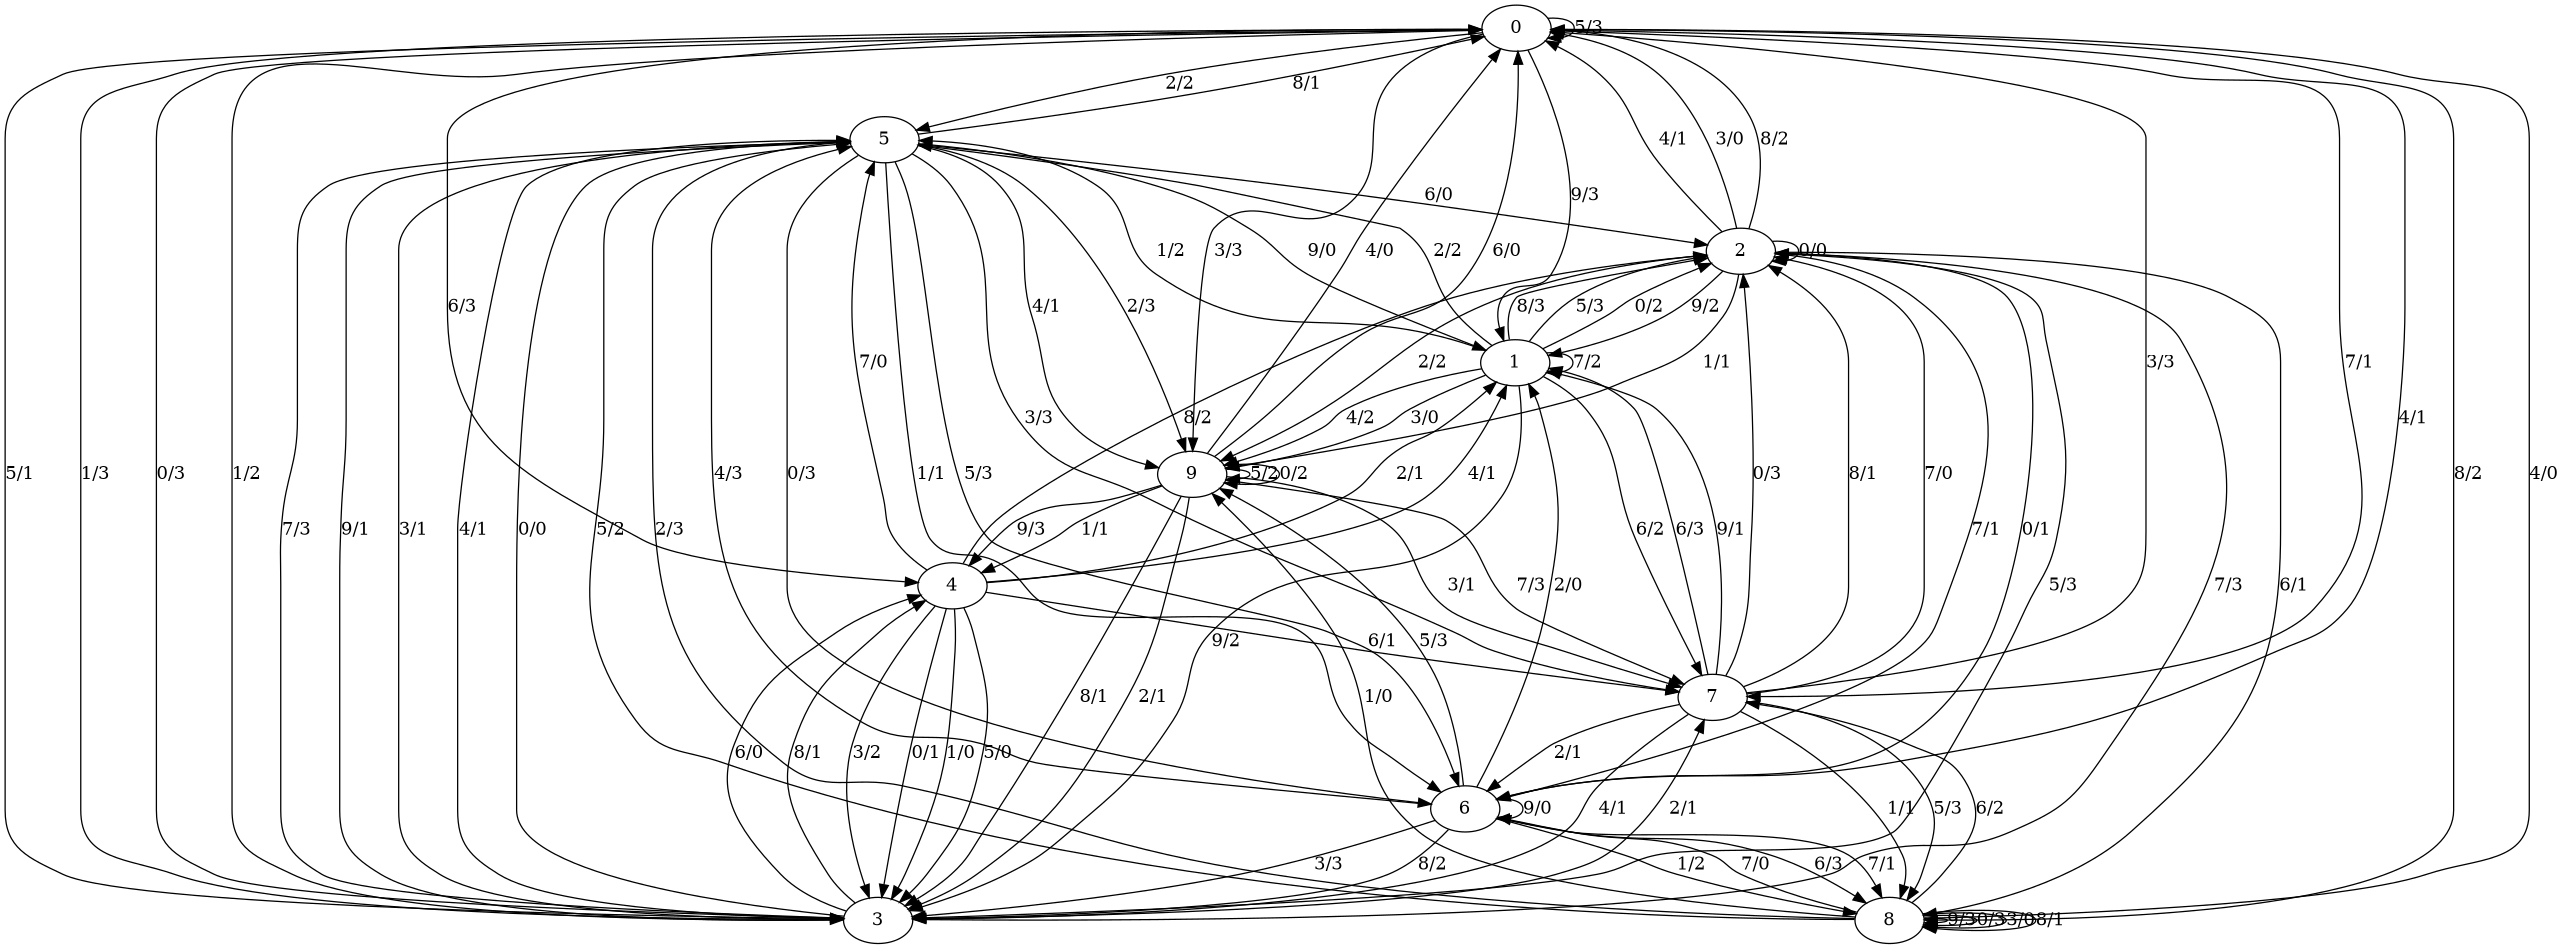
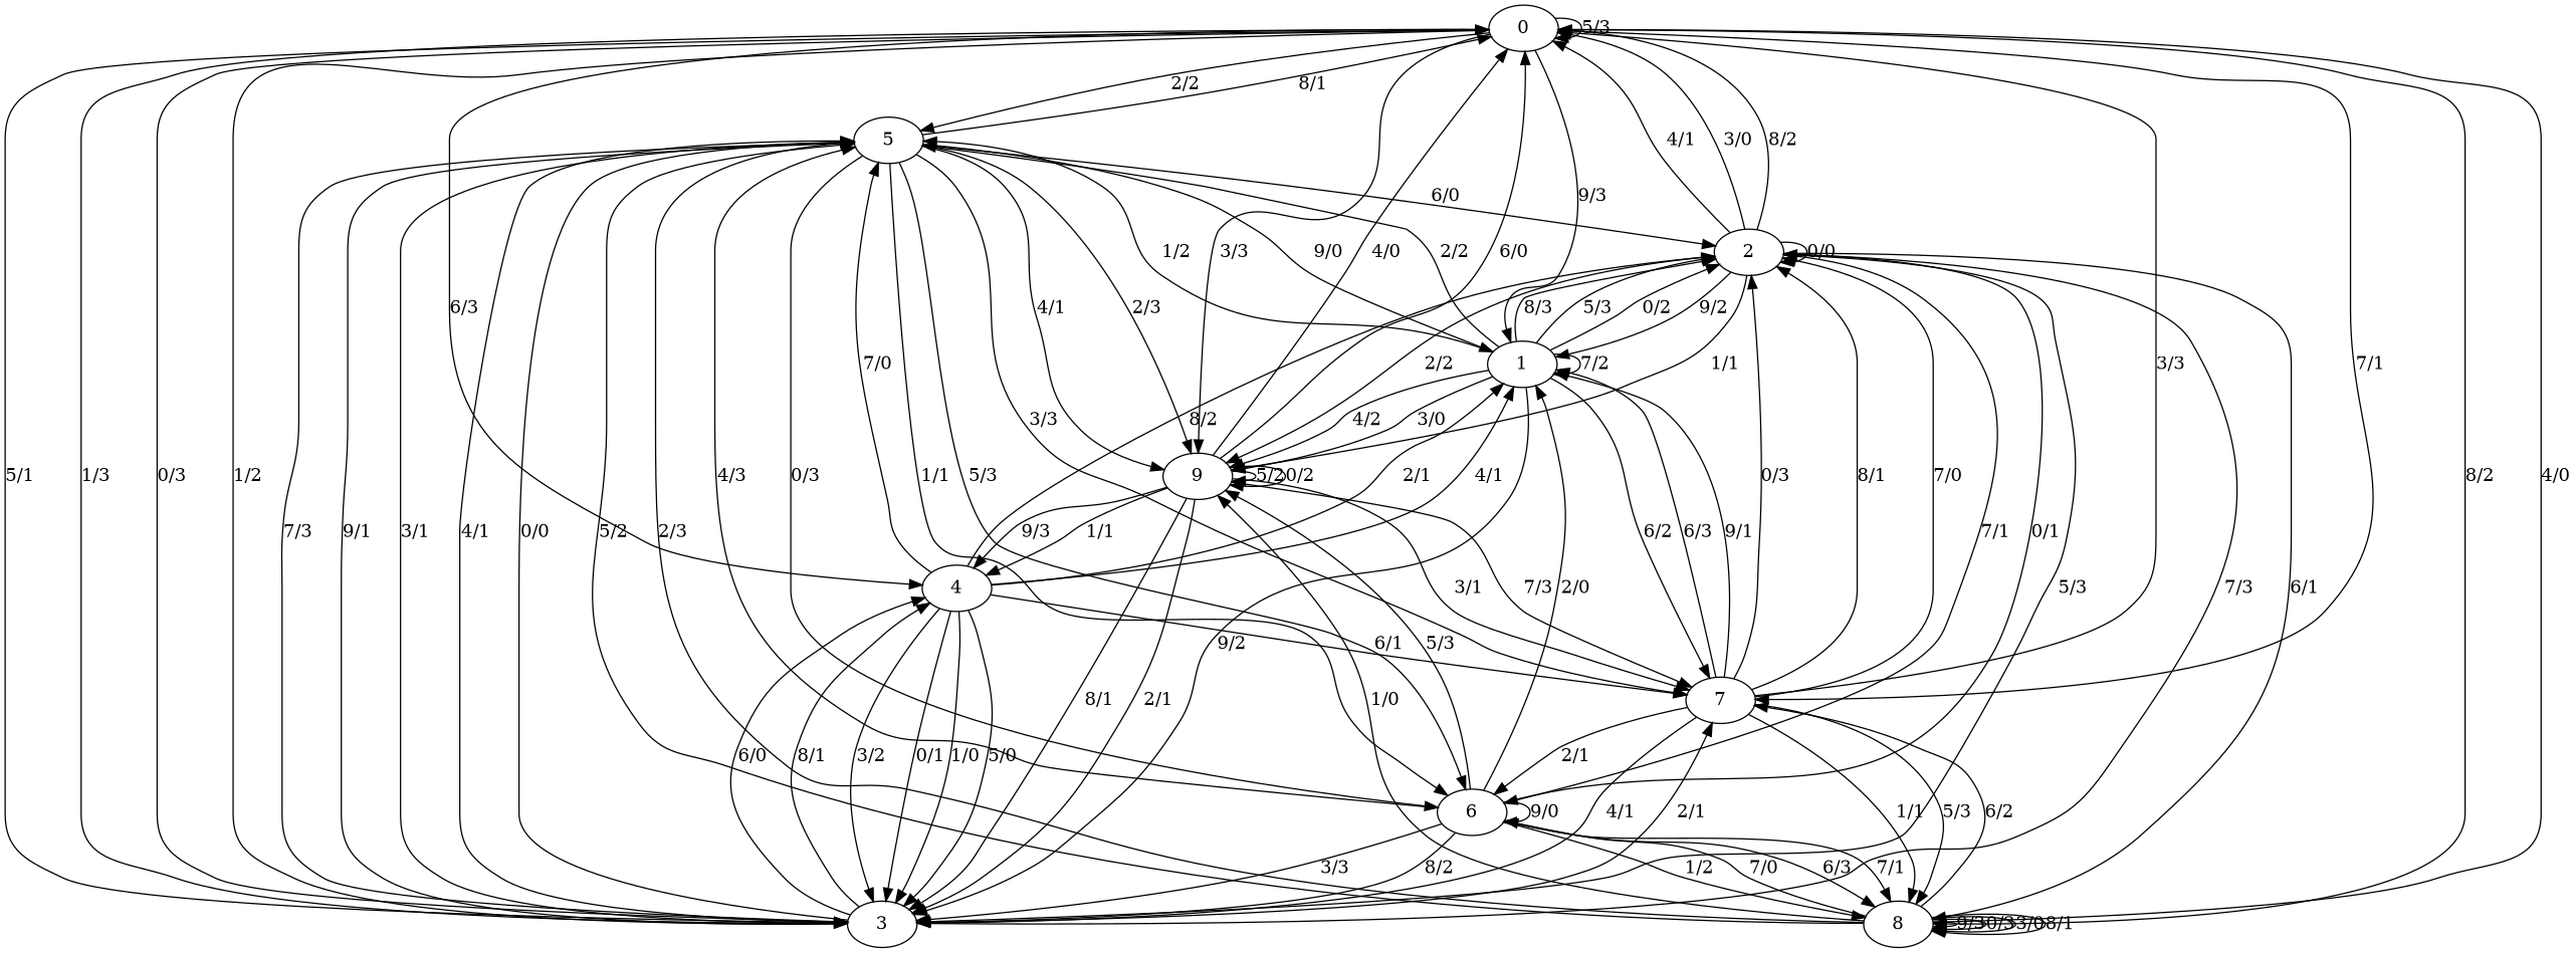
  digraph {
    0
    5
    3
    7
    8
    4
    6
    9
    1
    2
    0 -> 0 [label="5/3"]
    0 -> 5 [label="2/2"]
    0 -> 3 [label="0/3"]
    0 -> 3 [label="1/2"]
    0 -> 7 [label="7/1"]
    0 -> 8 [label="8/2"]
    0 -> 4 [label="6/3"]
-   0 -> 6 [label="4/1"]
    0 -> 9 [label="3/3"]
    0 -> 1 [label="9/3"]
    5 -> 0 [label="8/1"]
    5 -> 3 [label="7/3"]
    5 -> 7 [label="3/3"]
    5 -> 6 [label="0/3"]
    5 -> 6 [label="1/1"]
    5 -> 6 [label="5/3"]
    5 -> 9 [label="4/1"]
    5 -> 9 [label="2/3"]
    5 -> 1 [label="9/0"]
    5 -> 2 [label="6/0"]
    3 -> 0 [label="5/1"]
    3 -> 0 [label="1/3"]
    3 -> 5 [label="9/1"]
    3 -> 5 [label="3/1"]
    3 -> 5 [label="4/1"]
    3 -> 5 [label="0/0"]
    3 -> 7 [label="2/1"]
    3 -> 4 [label="6/0"]
    3 -> 4 [label="8/1"]
    3 -> 2 [label="7/3"]
    7 -> 0 [label="3/3"]
    7 -> 3 [label="4/1"]
    7 -> 8 [label="1/1"]
    7 -> 8 [label="5/3"]
    7 -> 6 [label="2/1"]
    7 -> 1 [label="6/3"]
    7 -> 1 [label="9/1"]
    7 -> 2 [label="0/3"]
    7 -> 2 [label="8/1"]
    7 -> 2 [label="7/0"]
    8 -> 0 [label="4/0"]
    8 -> 5 [label="5/2"]
    8 -> 5 [label="2/3"]
    8 -> 7 [label="6/2"]
    8 -> 8 [label="9/3"]
    8 -> 8 [label="0/3"]
    8 -> 8 [label="3/0"]
    8 -> 8 [label="8/1"]
    8 -> 6 [label="7/0"]
    8 -> 9 [label="1/0"]
    4 -> 5 [label="7/0"]
    4 -> 3 [label="3/2"]
    4 -> 3 [label="0/1"]
    4 -> 3 [label="1/0"]
    4 -> 3 [label="5/0"]
    4 -> 7 [label="6/1"]
    4 -> 1 [label="2/1"]
    4 -> 1 [label="4/1"]
    4 -> 2 [label="8/2"]
    6 -> 5 [label="4/3"]
    6 -> 3 [label="8/2"]
    6 -> 3 [label="3/3"]
    6 -> 8 [label="6/3"]
    6 -> 8 [label="7/1"]
    6 -> 8 [label="1/2"]
    6 -> 6 [label="9/0"]
    6 -> 9 [label="5/3"]
    6 -> 1 [label="2/0"]
    6 -> 2 [label="0/1"]
    9 -> 0 [label="4/0"]
    9 -> 0 [label="6/0"]
    9 -> 3 [label="8/1"]
    9 -> 3 [label="2/1"]
    9 -> 7 [label="7/3"]
    9 -> 7 [label="3/1"]
    9 -> 4 [label="1/1"]
    9 -> 4 [label="9/3"]
    9 -> 9 [label="5/2"]
    9 -> 9 [label="0/2"]
    1 -> 5 [label="2/2"]
    1 -> 5 [label="1/2"]
    1 -> 3 [label="9/2"]
    1 -> 7 [label="6/2"]
    1 -> 9 [label="3/0"]
    1 -> 9 [label="4/2"]
    1 -> 1 [label="7/2"]
    1 -> 2 [label="8/3"]
    1 -> 2 [label="5/3"]
    1 -> 2 [label="0/2"]
    2 -> 0 [label="3/0"]
    2 -> 0 [label="8/2"]
    2 -> 0 [label="4/1"]
    2 -> 3 [label="5/3"]
    2 -> 8 [label="6/1"]
    2 -> 6 [label="7/1"]
    2 -> 9 [label="2/2"]
    2 -> 9 [label="1/1"]
    2 -> 1 [label="9/2"]
    2 -> 2 [label="0/0"]
  }
